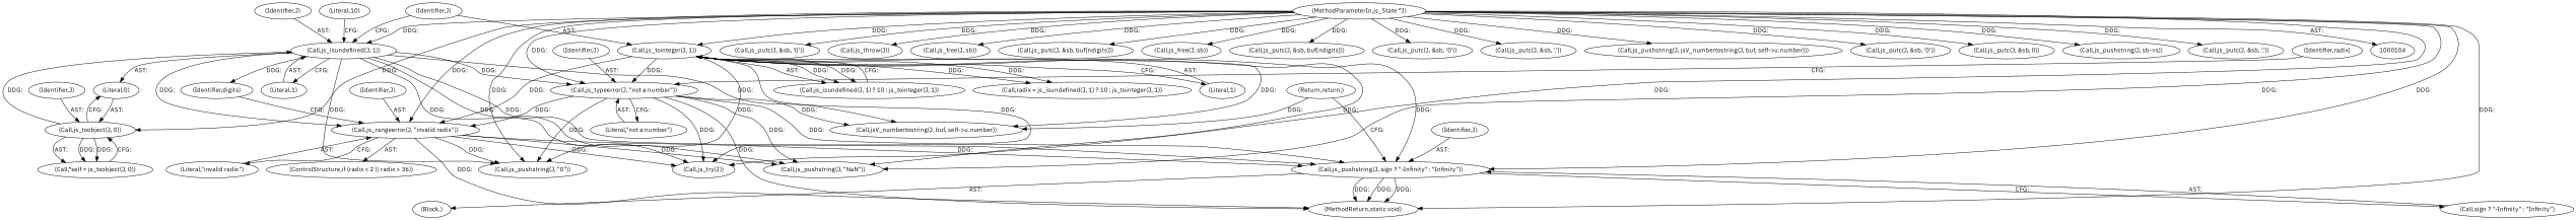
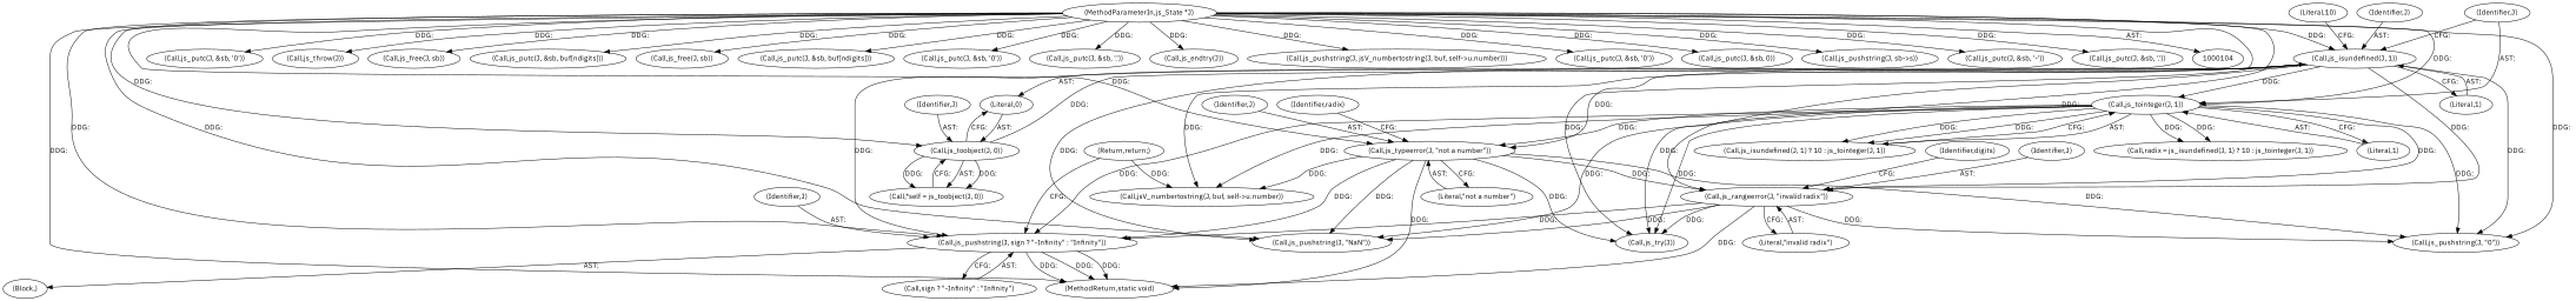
  digraph {
    fontname="IBM Plex Sans"
    node [fontname="IBM Plex Sans"]
    edge [fontname="IBM Plex Sans"]
    n1 [label="(Call,js_pushstring(J, sign ? \"-Infinity\" : \"Infinity\"))"]
    n2 [label="(MethodReturn,static void)"]
    n3 [label="(Block,)"]
    n4 [label="(Call,sign ? \"-Infinity\" : \"Infinity\")"]
    n5 [label="(Call,js_rangeerror(J, \"invalid radix\"))"]
    n6 [label="(Literal,\"invalid radix\")"]
    n7 [label="(Call,js_pushstring(J, \"NaN\"))"]
    n8 [label="(Call,js_try(J))"]
-   n9 [label="(ControlStructure,if (radix < 2 || radix > 36))"]
    n10 [label="(Call,js_pushstring(J, \"0\"))"]
    n11 [label="(Call,js_isundefined(J, 1))"]
    n12 [label="(Call,js_tointeger(J, 1))"]
    n13 [label="(Call,js_typeerror(J, \"not a number\"))"]
    n14 [label="(Literal,1)"]
    n15 [label="(Call,jsV_numbertostring(J, buf, self->u.number))"]
    n16 [label="(Literal,0)"]
    n17 [label="(Call,js_isundefined(J, 1) ? 10 : js_tointeger(J, 1))"]
    n18 [label="(Call,radix = js_isundefined(J, 1) ? 10 : js_tointeger(J, 1))"]
    n19 [label="(Literal,1)"]
    n20 [label="(Literal,\"not a number\")"]
    n21 [label="(Call,js_toobject(J, 0))"]
    n22 [label="(Call,*self = js_toobject(J, 0))"]
    n23 [label="(MethodParameterIn,js_State *J)"]
    n24 [label="(Call,js_putc(J, &sb, '0'))"]
    n25 [label="(Call,js_throw(J))"]
    n26 [label="(Call,js_free(J, sb))"]
    n27 [label="(Call,js_putc(J, &sb, buf[ndigits]))"]
    n28 [label="(Call,js_free(J, sb))"]
    n29 [label="(Call,js_putc(J, &sb, buf[ndigits]))"]
    n30 [label="(Call,js_putc(J, &sb, '0'))"]
    n31 [label="(Call,js_putc(J, &sb, '.'))"]
+   n32 [label="(Call,js_endtry(J))"]
    n33 [label="(Call,js_pushstring(J, jsV_numbertostring(J, buf, self->u.number)))"]
    n34 [label="(Call,js_putc(J, &sb, '0'))"]
    n35 [label="(Call,js_putc(J, &sb, 0))"]
    n36 [label="(Call,js_pushstring(J, sb->s))"]
+   n37 [label="(Call,js_putc(J, &sb, '-'))"]
    n38 [label="(Call,js_putc(J, &sb, '.'))"]
    1000104
    n40 [label="(Identifier,radix)"]
    n41 [label="(Return,return;)"]
    n42 [label="(Identifier,J)"]
    n43 [label="(Identifier,J)"]
    n44 [label="(Identifier,digits)"]
    n45 [label="(Identifier,J)"]
    n46 [label="(Identifier,J)"]
    n47 [label="(Identifier,J)"]
    n48 [label="(Literal,10)"]
    n49 [label="(Identifier,J)"]
    n1 -> n2 [label="DDG: "]
    n1 -> n2 [label="DDG: "]
    n1 -> n2 [label="DDG: "]
    n1 -> n3 [label="AST: "]
    n1 -> n4 [label="CFG: "]
    n4 -> n1 [label="AST: "]
    n5 -> n1 [label="DDG: "]
    n5 -> n2 [label="DDG: "]
    n5 -> n6 [label="CFG: "]
    n5 -> n7 [label="DDG: "]
    n5 -> n8 [label="DDG: "]
-   n5 -> n9 [label="AST: "]
    n5 -> n10 [label="DDG: "]
    n6 -> n5 [label="AST: "]
    n11 -> n1 [label="DDG: "]
    n11 -> n5 [label="DDG: "]
    n11 -> n7 [label="DDG: "]
    n11 -> n8 [label="DDG: "]
    n11 -> n10 [label="DDG: "]
-   n11 -> n44 [label="DDG: "]
+   n11 -> n12 [label="DDG: "]
    n11 -> n13 [label="DDG: "]
    n11 -> n14 [label="CFG: "]
    n11 -> n15 [label="DDG: "]
    n11 -> n16 [label="AST: "]
    n12 -> n1 [label="DDG: "]
    n12 -> n5 [label="DDG: "]
    n12 -> n7 [label="DDG: "]
    n12 -> n8 [label="DDG: "]
    n12 -> n10 [label="DDG: "]
    n12 -> n13 [label="DDG: "]
    n12 -> n15 [label="DDG: "]
    n12 -> n17 [label="AST: "]
    n12 -> n17 [label="DDG: "]
    n12 -> n17 [label="DDG: "]
    n12 -> n18 [label="DDG: "]
    n12 -> n18 [label="DDG: "]
    n12 -> n19 [label="CFG: "]
    n13 -> n1 [label="DDG: "]
    n13 -> n2 [label="DDG: "]
    n13 -> n5 [label="DDG: "]
    n13 -> n7 [label="DDG: "]
    n13 -> n8 [label="DDG: "]
    n13 -> n10 [label="DDG: "]
    n13 -> n15 [label="DDG: "]
    n13 -> n20 [label="CFG: "]
    n14 -> n11 [label="AST: "]
    n16 -> n21 [label="AST: "]
    n17 -> n12 [label="CFG: "]
    n19 -> n12 [label="AST: "]
    n20 -> n13 [label="AST: "]
    n21 -> n11 [label="DDG: "]
    n21 -> n16 [label="CFG: "]
    n21 -> n22 [label="AST: "]
    n21 -> n22 [label="DDG: "]
    n21 -> n22 [label="DDG: "]
    n22 -> n21 [label="CFG: "]
    n23 -> n1 [label="DDG: "]
    n23 -> n2 [label="DDG: "]
    n23 -> n5 [label="DDG: "]
    n23 -> n7 [label="DDG: "]
    n23 -> n8 [label="DDG: "]
    n23 -> n10 [label="DDG: "]
    n23 -> n11 [label="DDG: "]
    n23 -> n12 [label="DDG: "]
    n23 -> n13 [label="DDG: "]
    n23 -> n21 [label="DDG: "]
    n23 -> n24 [label="DDG: "]
    n23 -> n25 [label="DDG: "]
    n23 -> n26 [label="DDG: "]
    n23 -> n27 [label="DDG: "]
    n23 -> n28 [label="DDG: "]
    n23 -> n29 [label="DDG: "]
    n23 -> n30 [label="DDG: "]
    n23 -> n31 [label="DDG: "]
+   n23 -> n32 [label="DDG: "]
    n23 -> n33 [label="DDG: "]
    n23 -> n34 [label="DDG: "]
    n23 -> n35 [label="DDG: "]
    n23 -> n36 [label="DDG: "]
+   n23 -> n37 [label="DDG: "]
    n23 -> n38 [label="DDG: "]
    n23 -> 1000104 [label="AST: "]
    n40 -> n13 [label="CFG: "]
    n41 -> n1 [label="CFG: "]
    n41 -> n15 [label="DDG: "]
    n42 -> n11 [label="CFG: "]
    n42 -> n12 [label="AST: "]
    n43 -> n13 [label="AST: "]
    n44 -> n5 [label="CFG: "]
    n45 -> n21 [label="AST: "]
    n46 -> n5 [label="AST: "]
    n47 -> n1 [label="AST: "]
    n48 -> n11 [label="CFG: "]
    n49 -> n11 [label="AST: "]
  }
